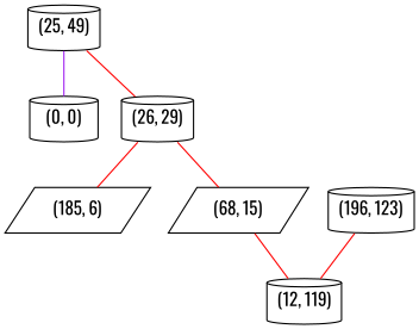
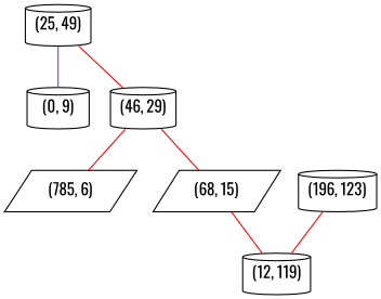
  graph {
    fontname=Oswald
    node [fontname=Oswald shape=cylinder]
    edge [color=red fontname=Oswald weight=1]
    n1 [label="(25, 49)"]
-   "(0, 0)"
-   "(26, 29)"
-   "(185, 6)" [shape=parallelogram]
+   "(0, 0)" [label="(0, 9)"]
+   "(26, 29)" [label="(46, 29)"]
+   "(185, 6)" [shape=parallelogram label="(785, 6)"]
    n5 [label="(68, 15)" shape=parallelogram]
    "(12, 119)"
    "(196, 123)"
    n1 -- "(0, 0)" [color=purple weight=4]
    n1 -- "(26, 29)"
    "(26, 29)" -- "(185, 6)"
    "(26, 29)" -- n5
    n5 -- "(12, 119)"
    "(196, 123)" -- "(12, 119)"
  }
